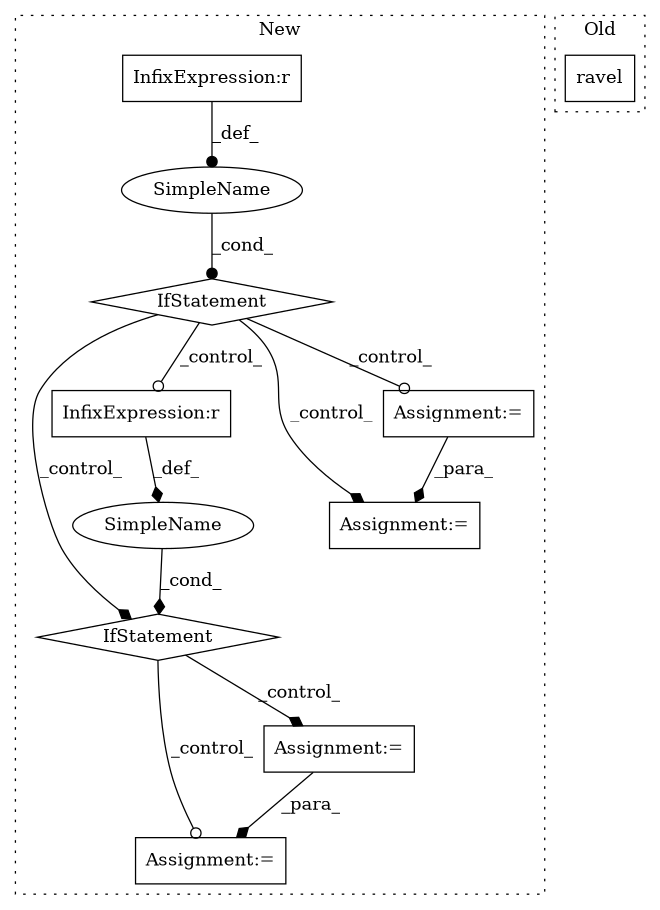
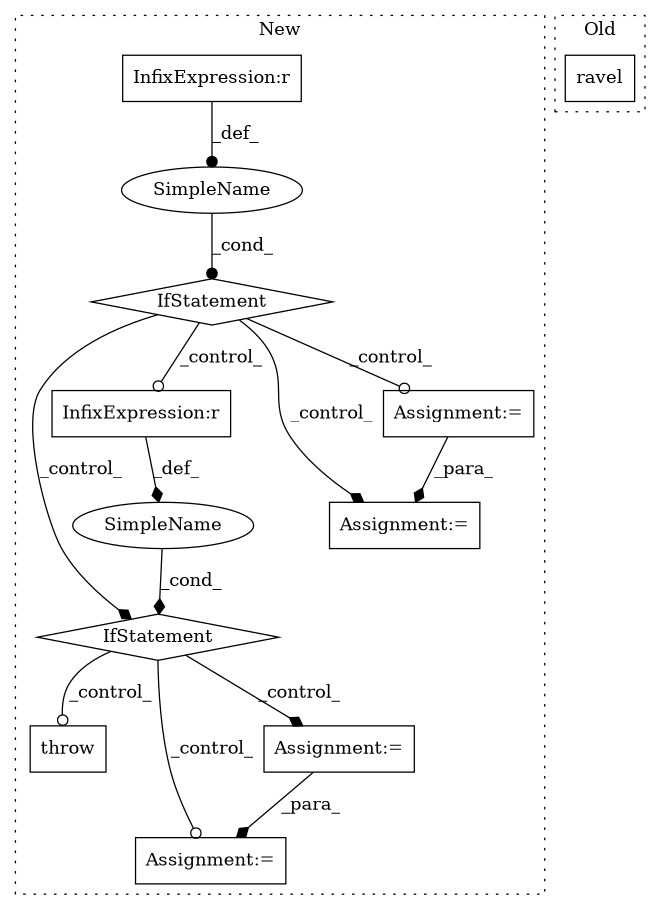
  digraph {
    node [a=7 shape=box]
    edge [arrowhead=diamond]
+   n1 [a=53 l=6 label=throw s=4249]
    n2 [a=25 l="4,2" label=IfStatement s="3689,3708" shape=diamond]
    n3 [a=42 label=SimpleName shape=ellipse]
    n4 [a=27 l=4 label="InfixExpression:r" s=3703]
    n5 [a=25 l="4,2" label=IfStatement s="3896,3915" shape=diamond]
    n6 [a=42 label=SimpleName shape=ellipse]
    n7 [a=27 l=4 label="InfixExpression:r" s=3910]
    n8 [l=16 label="Assignment:=" s=4029]
    n9 [l=14 label="Assignment:=" s=3722]
    n10 [l=29 label="Assignment:=" s=4162]
    n11 [l=32 label="Assignment:=" s=3844]
    n12 [a=32 l=7 label=ravel s=2229]
    subgraph cluster_1 {
      label=New
      style=dotted
+     n1
      n2
      n3
      n4
      n5
      n6
      n7
      n8
      n9
      n10
      n11
    }
    subgraph cluster_2 {
      label=Old
      style=dotted
      n12
    }
    n2 -> n5 [label=_control_]
    n2 -> n7 [label=_control_ arrowhead=odot]
    n2 -> n9 [label=_control_]
    n2 -> n11 [label=_control_ arrowhead=odot]
    n3 -> n2 [label=_cond_ arrowhead=dot]
    n4 -> n3 [label=_def_ arrowhead=dot]
+   n5 -> n1 [label=_control_ arrowhead=odot]
    n5 -> n8 [label=_control_ arrowhead=odot]
    n5 -> n10 [label=_control_]
    n6 -> n5 [label=_cond_]
    n7 -> n6 [label=_def_]
    n10 -> n8 [label=_para_]
    n11 -> n9 [label=_para_]
  }
